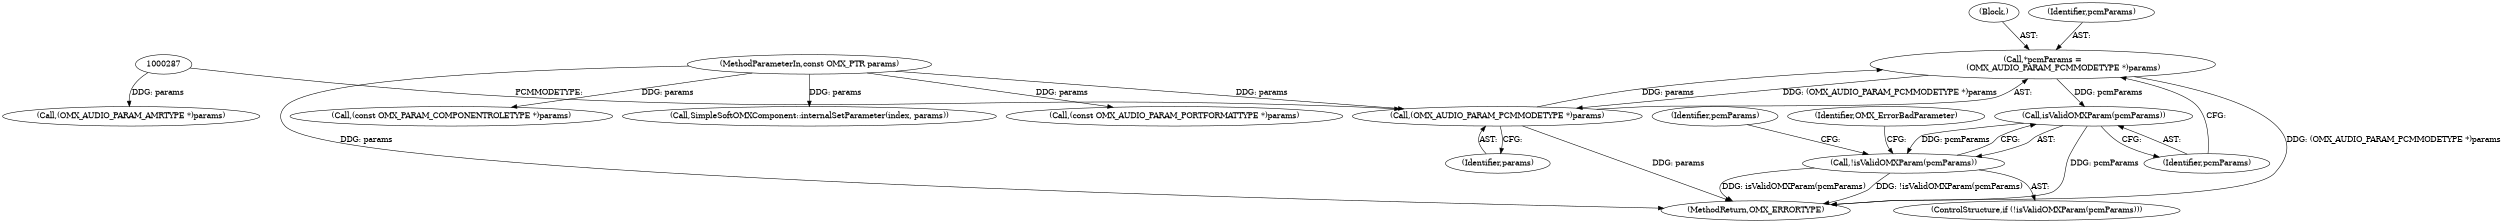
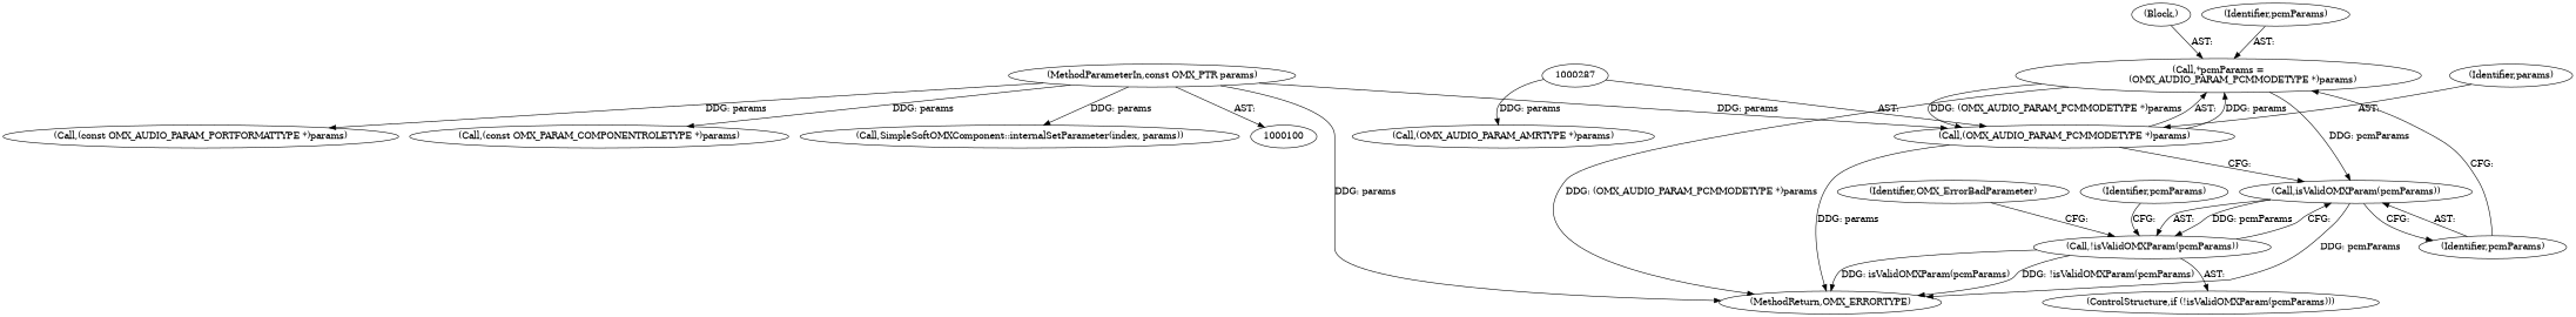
  digraph {
    n1 [label="(Call,*pcmParams =\n                 (OMX_AUDIO_PARAM_PCMMODETYPE *)params)"]
    n2 [label="(Call,(OMX_AUDIO_PARAM_PCMMODETYPE *)params)"]
    n3 [label="(Call,isValidOMXParam(pcmParams))"]
    n4 [label="(MethodReturn,OMX_ERRORTYPE)"]
    n5 [label="(Identifier,params)"]
    n6 [label="(Call,!isValidOMXParam(pcmParams))"]
    n7 [label="(Identifier,pcmParams)"]
    n8 [label="(Block,)"]
    n9 [label="(MethodParameterIn,const OMX_PTR params)"]
    n10 [label="(Call,(const OMX_AUDIO_PARAM_PORTFORMATTYPE *)params)"]
    n11 [label="(Call,(const OMX_PARAM_COMPONENTROLETYPE *)params)"]
    n12 [label="(Call,SimpleSoftOMXComponent::internalSetParameter(index, params))"]
+   1000100
    n14 [label="(Call,(OMX_AUDIO_PARAM_AMRTYPE *)params)"]
    n15 [label="(ControlStructure,if (!isValidOMXParam(pcmParams)))"]
    n16 [label="(Identifier,OMX_ErrorBadParameter)"]
    n17 [label="(Identifier,pcmParams)"]
    n18 [label="(Identifier,pcmParams)"]
    1000287
    n1 -> n2 [label="DDG: (OMX_AUDIO_PARAM_PCMMODETYPE *)params"]
    n1 -> n3 [label="DDG: pcmParams"]
    n1 -> n4 [label="DDG: (OMX_AUDIO_PARAM_PCMMODETYPE *)params"]
    n2 -> n1 [label="AST: "]
    n2 -> n1 [label="DDG: params"]
    n2 -> n4 [label="DDG: params"]
-   n2 -> n5 [label="CFG: "]
+   n2 -> n3 [label="CFG: "]
    n3 -> n4 [label="DDG: pcmParams"]
    n3 -> n6 [label="AST: "]
    n3 -> n6 [label="DDG: pcmParams"]
    n3 -> n7 [label="CFG: "]
    n5 -> n2 [label="AST: "]
    n6 -> n3 [label="CFG: "]
    n6 -> n4 [label="DDG: isValidOMXParam(pcmParams)"]
    n6 -> n4 [label="DDG: !isValidOMXParam(pcmParams)"]
    n6 -> n15 [label="AST: "]
    n7 -> n1 [label="CFG: "]
    n7 -> n3 [label="AST: "]
    n8 -> n1 [label="AST: "]
    n9 -> n2 [label="DDG: params"]
    n9 -> n4 [label="DDG: params"]
    n9 -> n10 [label="DDG: params"]
    n9 -> n11 [label="DDG: params"]
    n9 -> n12 [label="DDG: params"]
+   n9 -> 1000100 [label="AST: "]
    n16 -> n6 [label="CFG: "]
    n17 -> n1 [label="AST: "]
    n18 -> n6 [label="CFG: "]
-   1000287 -> n2 [label="PCMMODETYPE: "]
+   1000287 -> n2 [label="AST: "]
    1000287 -> n14 [label="DDG: params"]
  }
